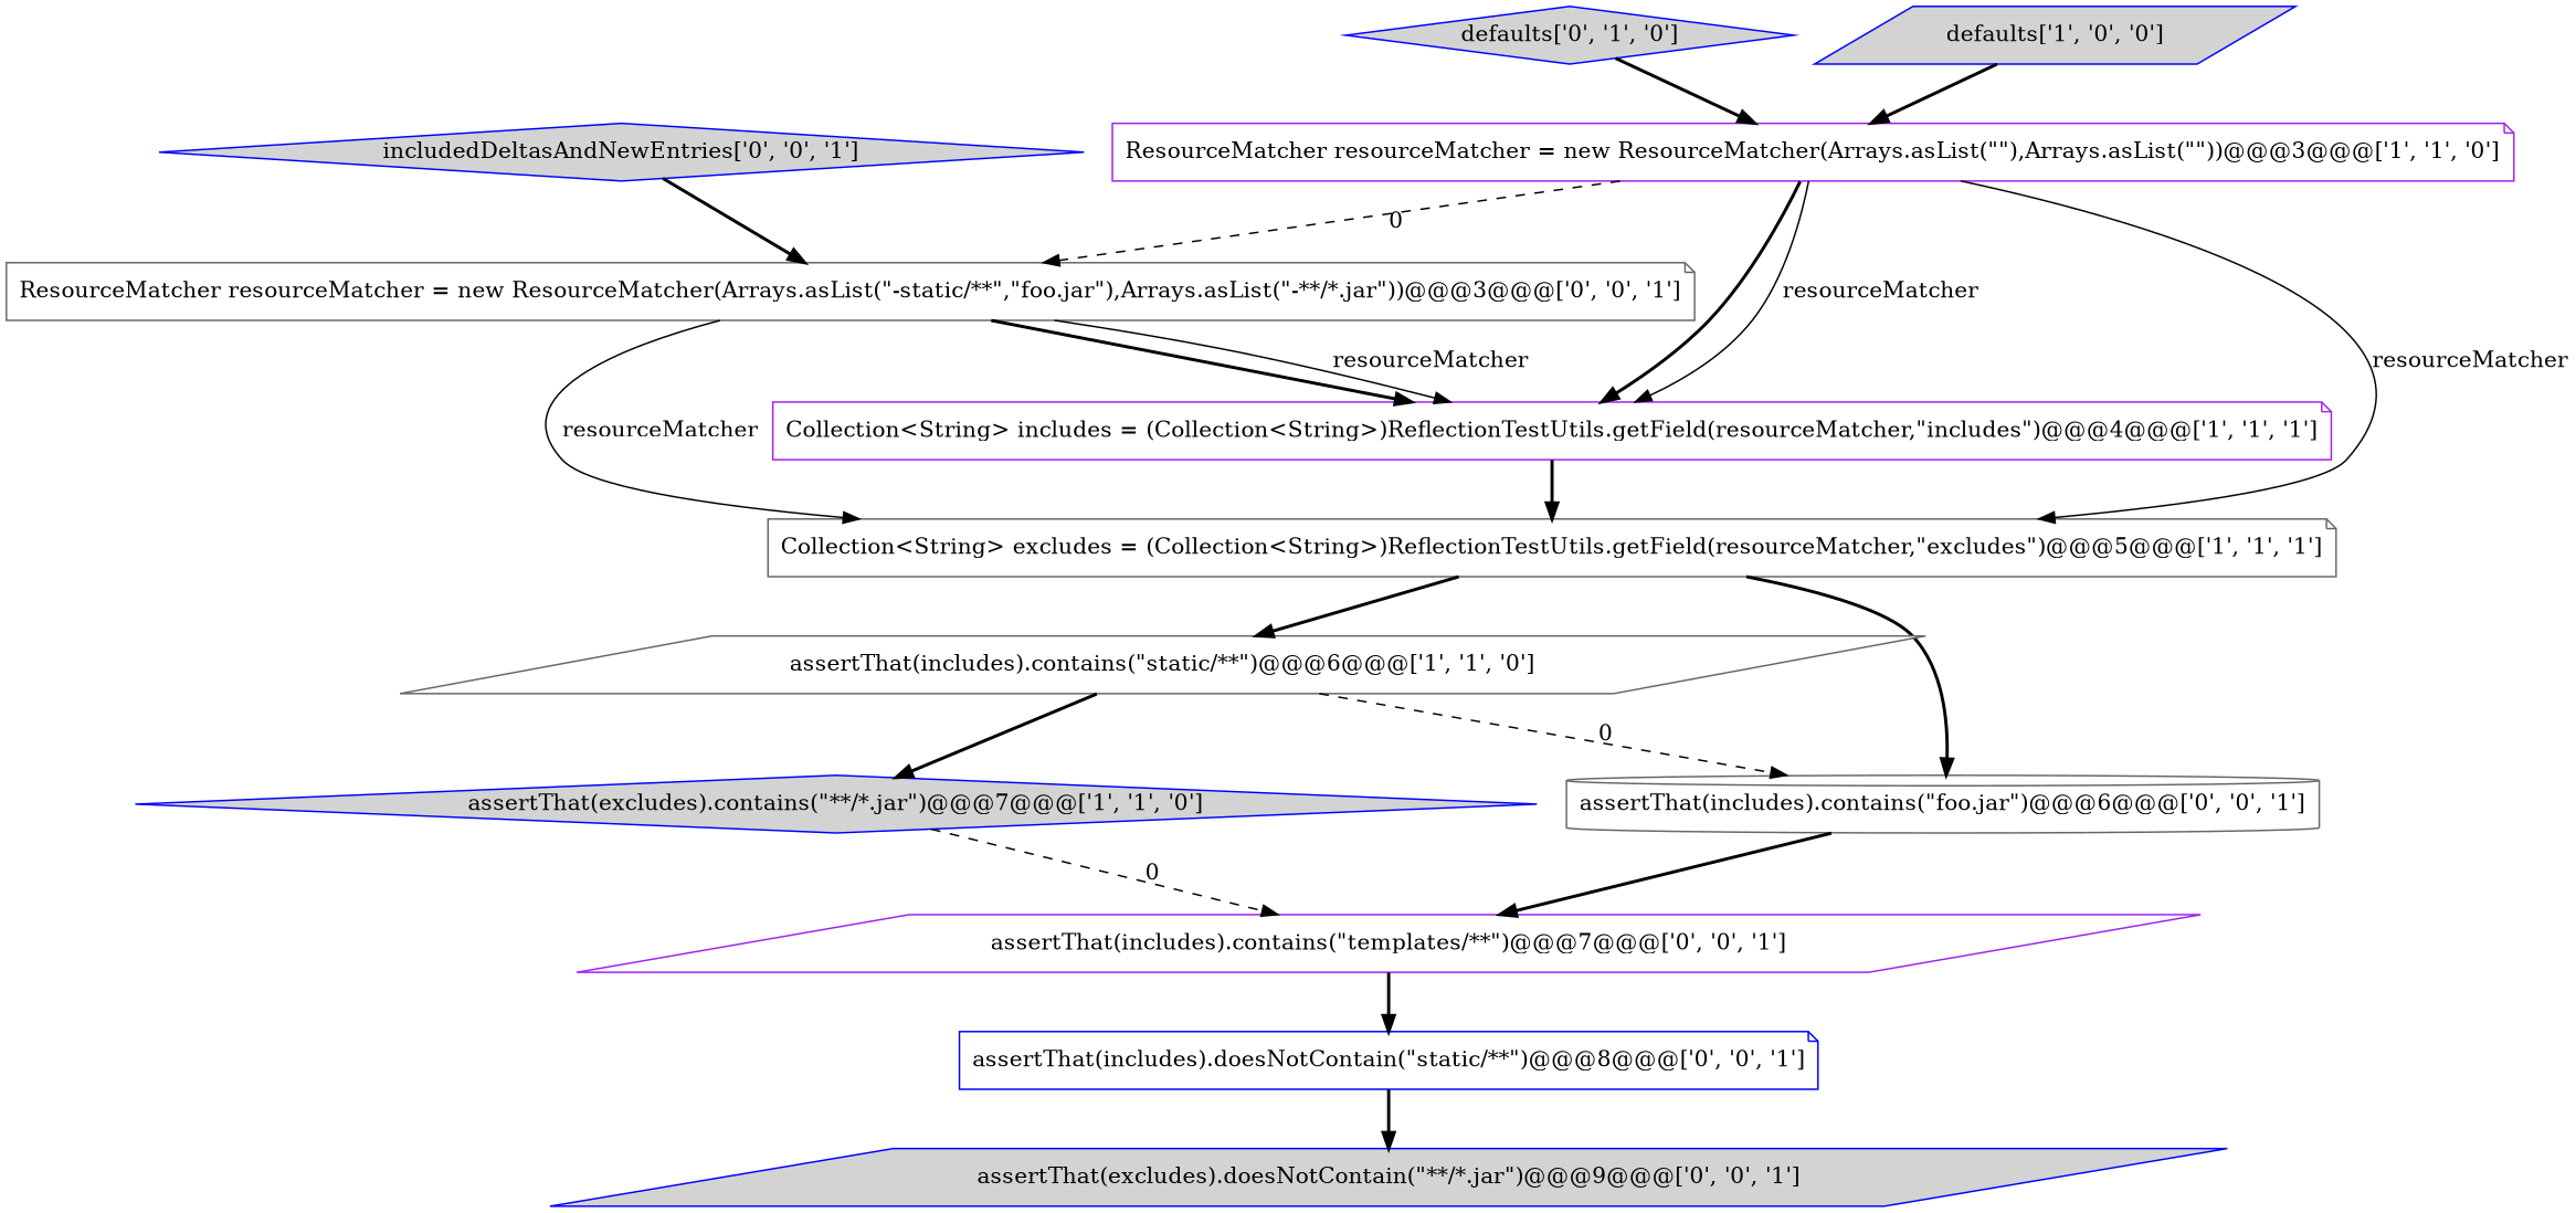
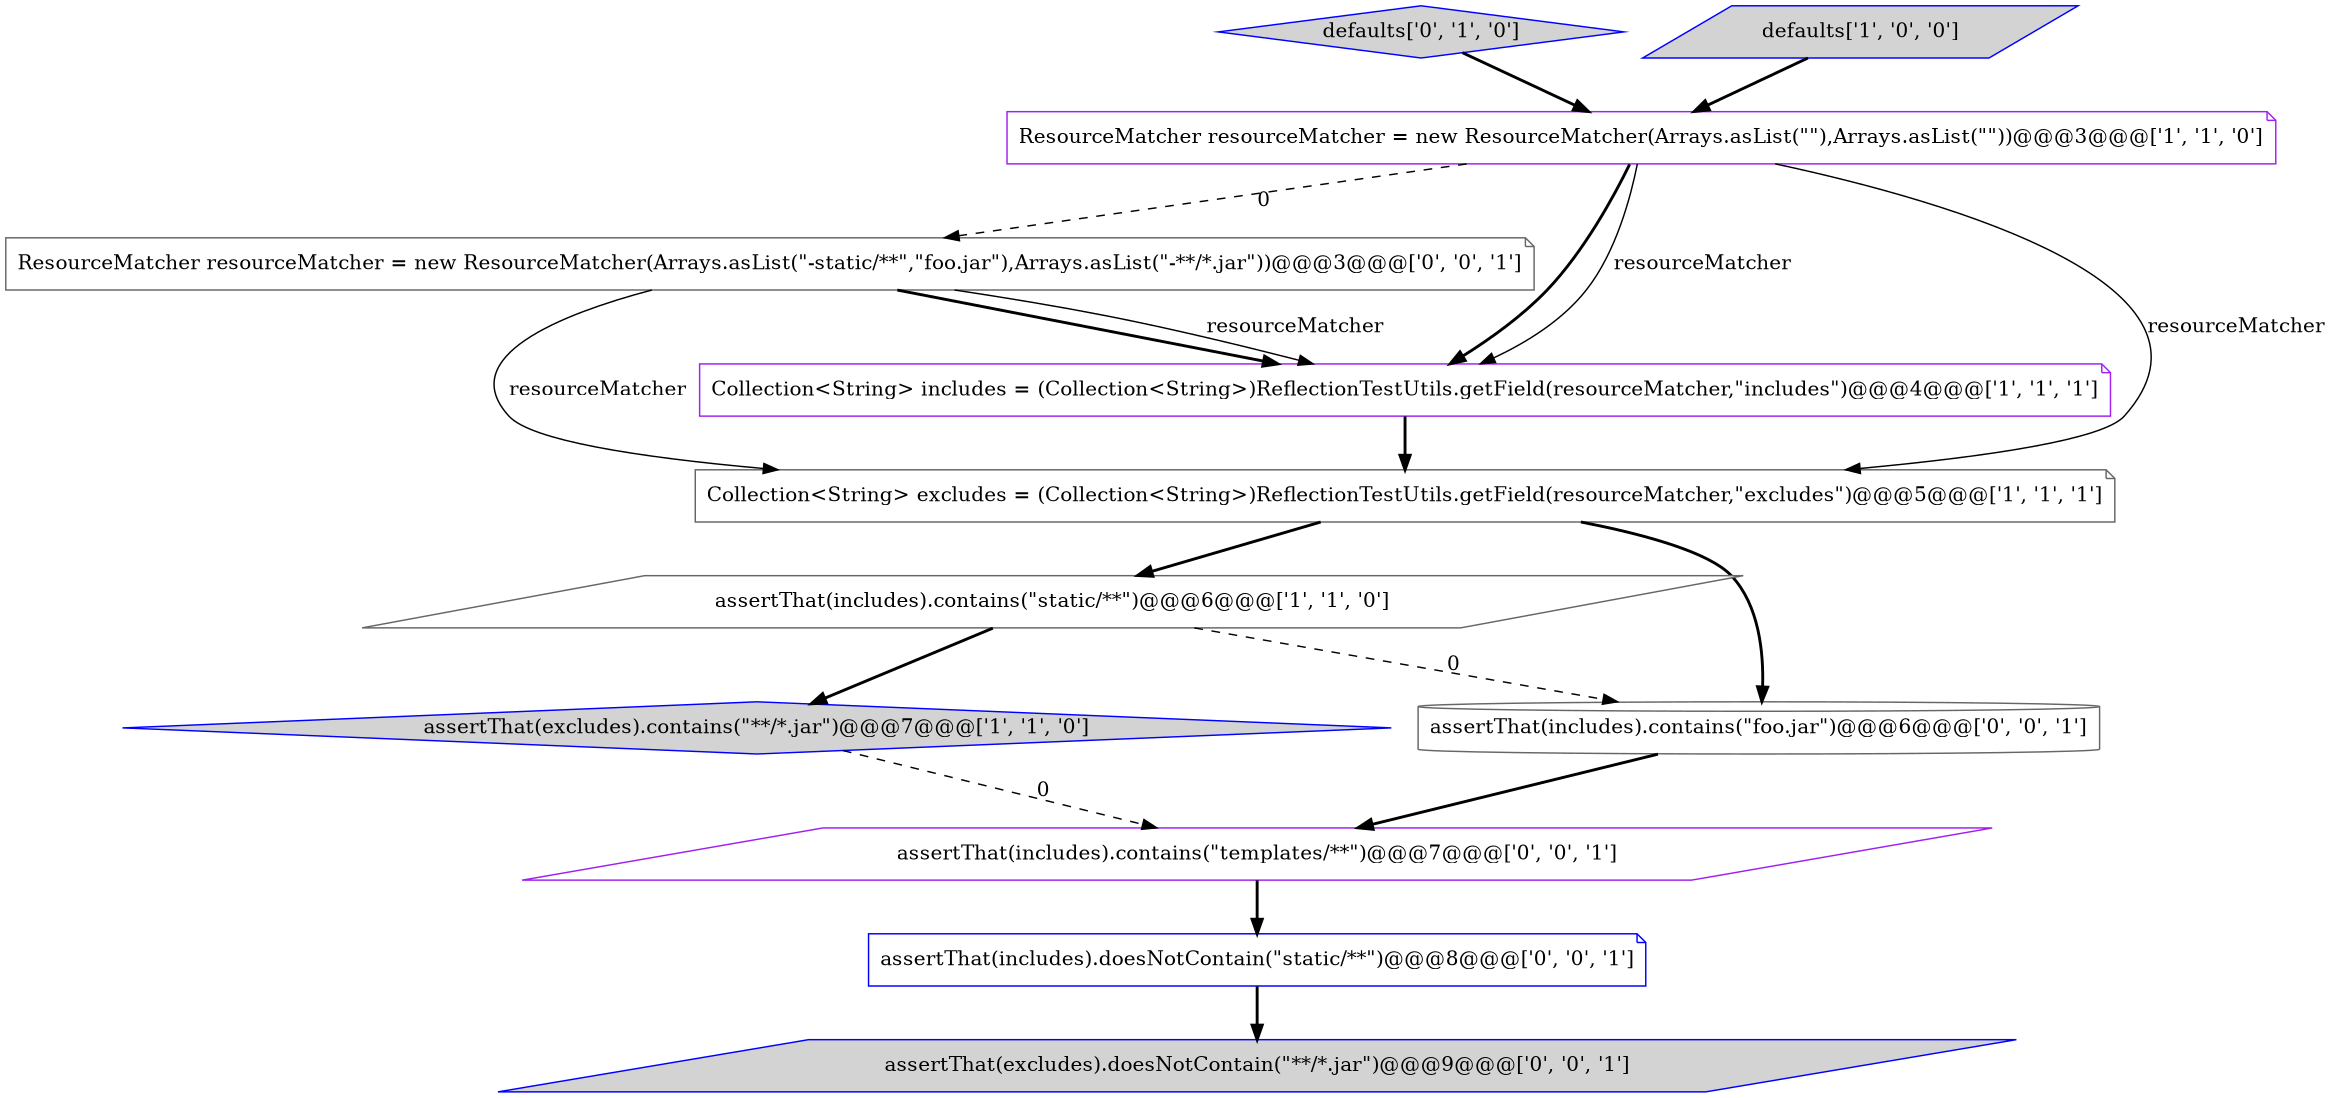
  digraph {
    node [fillcolor=white shape=note style=filled color=blue]
    edge [style=bold]
    n1 [label="ResourceMatcher resourceMatcher = new ResourceMatcher(Arrays.asList(\"-static/**\",\"foo.jar\"),Arrays.asList(\"-**/*.jar\"))@@@3@@@['0', '0', '1']" color=gray40]
    n2 [label="Collection<String> includes = (Collection<String>)ReflectionTestUtils.getField(resourceMatcher,\"includes\")@@@4@@@['1', '1', '1']" color=purple]
    n3 [label="Collection<String> excludes = (Collection<String>)ReflectionTestUtils.getField(resourceMatcher,\"excludes\")@@@5@@@['1', '1', '1']" color=gray40]
    n4 [fillcolor=lightgray label="assertThat(excludes).doesNotContain(\"**/*.jar\")@@@9@@@['0', '0', '1']" shape=parallelogram]
-   n5 [fillcolor=lightgray label="includedDeltasAndNewEntries['0', '0', '1']" shape=diamond]
    n6 [label="ResourceMatcher resourceMatcher = new ResourceMatcher(Arrays.asList(\"\"),Arrays.asList(\"\"))@@@3@@@['1', '1', '0']" color=purple]
    n7 [label="assertThat(includes).contains(\"templates/**\")@@@7@@@['0', '0', '1']" shape=parallelogram color=purple]
    n8 [label="assertThat(includes).doesNotContain(\"static/**\")@@@8@@@['0', '0', '1']"]
    n9 [fillcolor=lightgray label="defaults['0', '1', '0']" shape=diamond]
    n10 [fillcolor=lightgray label="assertThat(excludes).contains(\"**/*.jar\")@@@7@@@['1', '1', '0']" shape=diamond]
    n11 [label="assertThat(includes).contains(\"foo.jar\")@@@6@@@['0', '0', '1']" shape=cylinder color=gray40]
    n12 [fillcolor=lightgray label="defaults['1', '0', '0']" shape=parallelogram]
    n13 [label="assertThat(includes).contains(\"static/**\")@@@6@@@['1', '1', '0']" shape=parallelogram color=gray40]
    n1 -> n2
    n1 -> n2 [label=resourceMatcher style=solid]
    n1 -> n3 [label=resourceMatcher style=solid]
    n2 -> n3
    n3 -> n11
    n3 -> n13
-   n5 -> n1
    n6 -> n1 [label=0 style=dashed]
    n6 -> n2
    n6 -> n2 [label=resourceMatcher style=solid]
    n6 -> n3 [label=resourceMatcher style=solid]
    n7 -> n8
    n8 -> n4
    n9 -> n6
    n10 -> n7 [label=0 style=dashed]
    n11 -> n7
    n12 -> n6
    n13 -> n10
    n13 -> n11 [label=0 style=dashed]
  }
